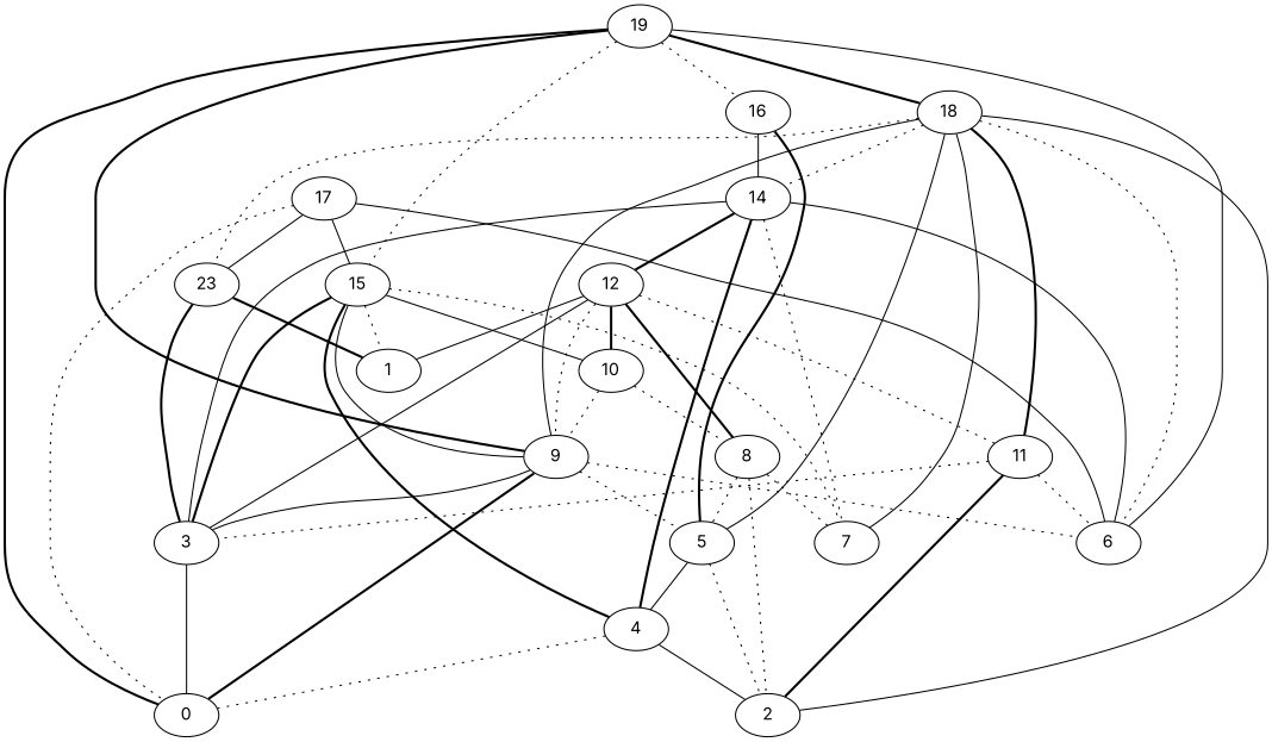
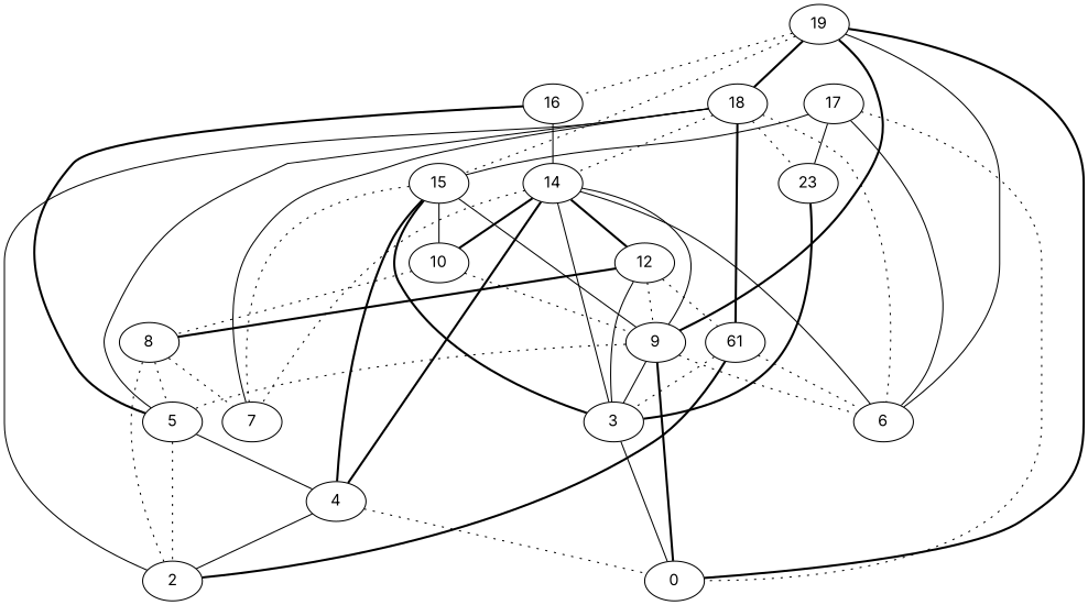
  digraph {
    fontname=Inter
    node [fontname=Inter]
    edge [dir=none fontname=Inter style=dotted]
    10
    8
    9
    2
    7
    5
    3
    6
    0
    4
    n11 [label=23]
-   1
    17
    15
-   11
+   11 [label=61]
    19
    16
    18
    14
    12
    subgraph sub_1 {
      10
      8
      9
      2
      7
      5
      3
      6
      0
      4
      n11
-     1
      17
      15
      11
      19
      16
      18
      14
      12
    }
    10 -> 8
    10 -> 9
    8 -> 2
    8 -> 7
    8 -> 5
    9 -> 5
    9 -> 3 [style=solid]
    9 -> 6
    9 -> 0 [style=bold]
    5 -> 2
    5 -> 4 [style=solid]
    3 -> 0 [style=solid]
    4 -> 2 [style=solid]
    4 -> 0
    n11 -> 3 [style=bold]
-   n11 -> 1 [style=bold]
    17 -> 6 [style=solid]
    17 -> 0
    17 -> n11 [style=solid]
    17 -> 15 [style=solid]
    15 -> 10 [style=solid]
    15 -> 9 [style=solid]
    15 -> 7
    15 -> 3 [style=bold]
    15 -> 4 [style=bold]
-   15 -> 1
    11 -> 2 [style=bold]
    11 -> 3
    11 -> 6
    19 -> 9 [style=bold]
    19 -> 6 [style=solid]
    19 -> 0 [style=bold]
    19 -> 15
    19 -> 16
    19 -> 18 [style=bold]
    16 -> 5 [style=bold]
    16 -> 14 [style=solid]
-   18 -> 9 [style=solid]
+   14 -> 9 [style=solid]
    18 -> 2 [style=solid]
    18 -> 7 [style=solid]
    18 -> 5 [style=solid]
    18 -> 6
    18 -> n11
    18 -> 11 [style=bold]
    18 -> 14
-   12 -> 10 [style=bold]
+   14 -> 10 [style=bold]
    14 -> 7
    14 -> 3 [style=solid]
    14 -> 6 [style=solid]
    14 -> 4 [style=bold]
    14 -> 12 [style=bold]
    12 -> 8 [style=bold]
    12 -> 9
    12 -> 3 [style=solid]
-   12 -> 1 [style=solid]
    12 -> 11
  }
